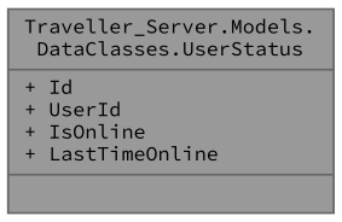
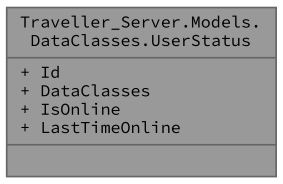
  digraph {
    fontname="Source Code Pro"
-   n1 [color=gray40 fillcolor=grey60 fontcolor=black fontname="Source Code Pro" fontsize=10 height=0.2 label="{Traveller_Server.Models.\lDataClasses.UserStatus\n|+ Id\l+ UserId\l+ IsOnline\l+ LastTimeOnline\l|}" shape=record style=filled width=0.4]
+   n1 [color=gray40 fillcolor=grey60 fontcolor=black fontname="Source Code Pro" fontsize=10 height=0.2 label="{Traveller_Server.Models.\lDataClasses.UserStatus\n|+ Id\l+ DataClasses\l+ IsOnline\l+ LastTimeOnline\l|}" shape=record style=filled width=0.4]
  }
